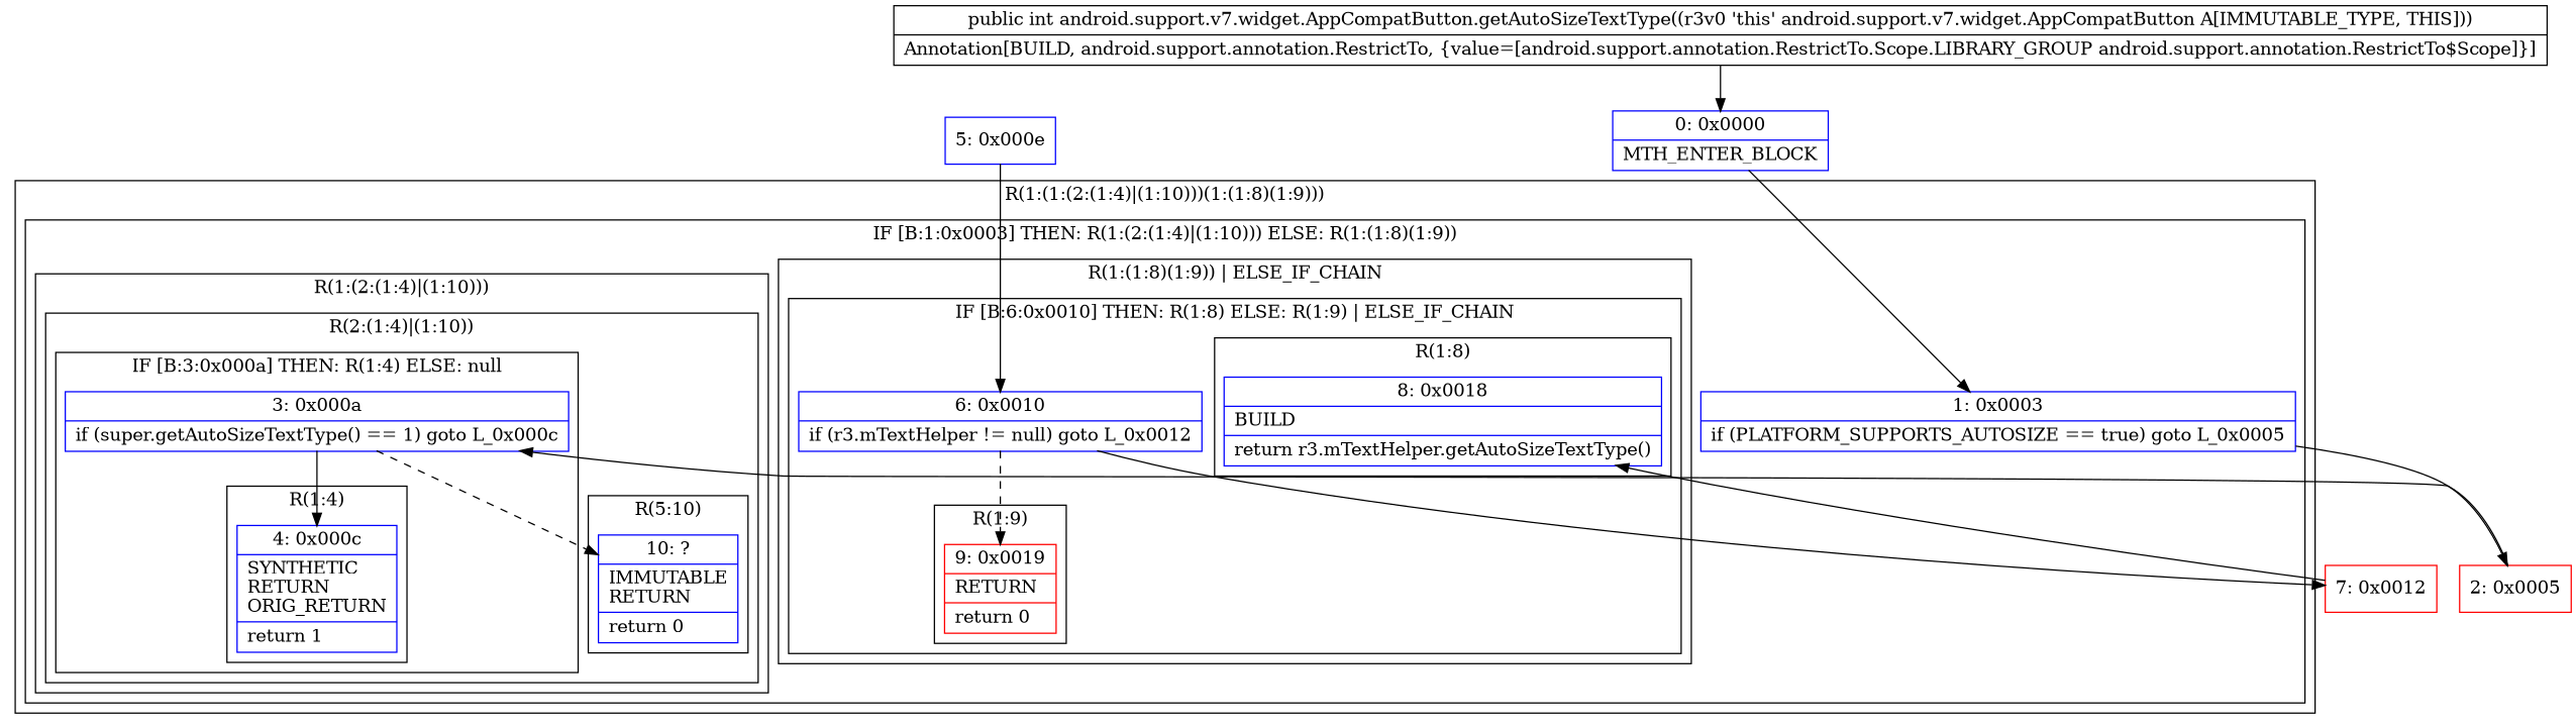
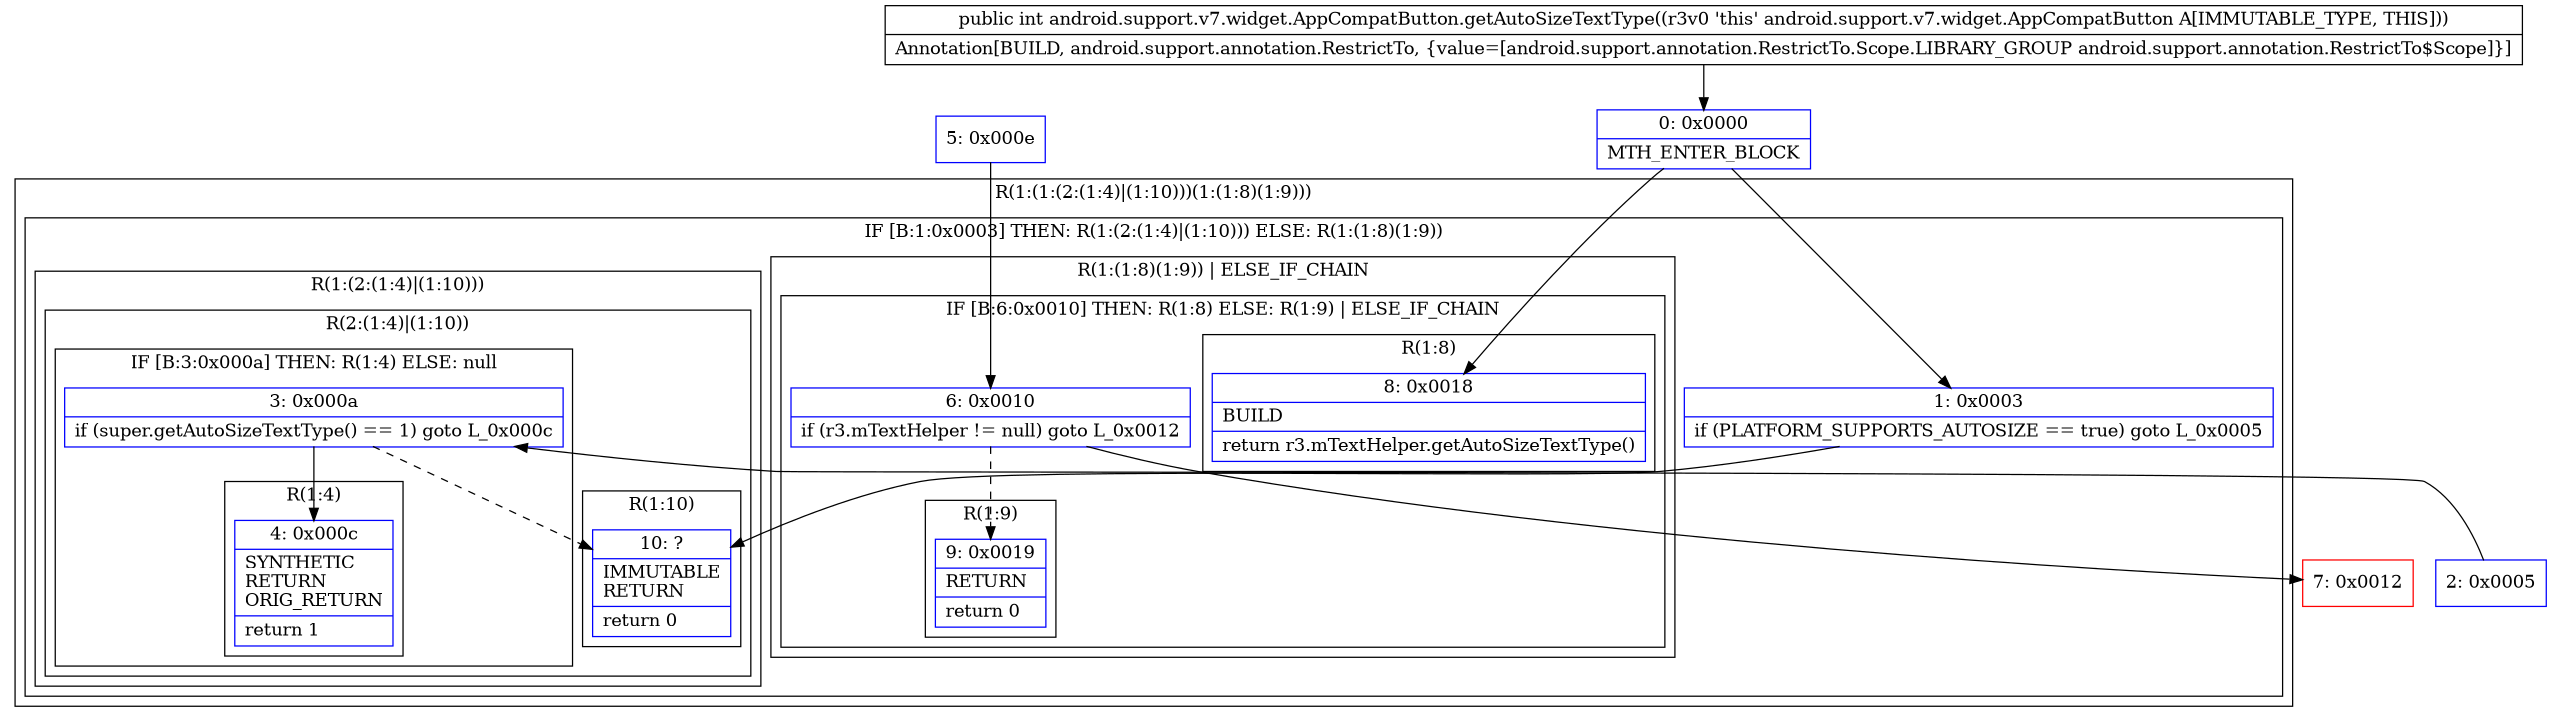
  digraph {
    node [color=blue shape=record]
    n1 [label="{4\:\ 0x000c|SYNTHETIC\lRETURN\lORIG_RETURN\l|return 1\l}"]
    n2 [label="{3\:\ 0x000a|if (super.getAutoSizeTextType() == 1) goto L_0x000c\l}"]
    n3 [label="{10\:\ ?|IMMUTABLE\lRETURN\l|return 0\l}"]
    n4 [label="{8\:\ 0x0018|BUILD\l|return r3.mTextHelper.getAutoSizeTextType()\l}"]
-   n5 [color=red label="{9\:\ 0x0019|RETURN\l|return 0\l}"]
+   n5 [label="{9\:\ 0x0019|RETURN\l|return 0\l}"]
    n6 [label="{6\:\ 0x0010|if (r3.mTextHelper != null) goto L_0x0012\l}"]
    n7 [label="{1\:\ 0x0003|if (PLATFORM_SUPPORTS_AUTOSIZE == true) goto L_0x0005\l}"]
    n8 [color=red label="{7\:\ 0x0012}"]
-   n9 [color=red label="{2\:\ 0x0005}"]
+   n9 [label="{2\:\ 0x0005}"]
    n10 [label="{5\:\ 0x000e}"]
    n11 [label="{0\:\ 0x0000|MTH_ENTER_BLOCK\l}"]
    n12 [label="{public int android.support.v7.widget.AppCompatButton.getAutoSizeTextType((r3v0 'this' android.support.v7.widget.AppCompatButton A[IMMUTABLE_TYPE, THIS]))  | Annotation[BUILD, android.support.annotation.RestrictTo, \{value=[android.support.annotation.RestrictTo.Scope.LIBRARY_GROUP android.support.annotation.RestrictTo$Scope]\}]\l}" color=""]
    subgraph cluster_1 {
      label="R(1:(1:(2:(1:4)|(1:10)))(1:(1:8)(1:9)))"
      subgraph cluster_2 {
        label="IF [B:1:0x0003] THEN: R(1:(2:(1:4)|(1:10))) ELSE: R(1:(1:8)(1:9))"
        n7
        subgraph cluster_3 {
          label="R(1:(2:(1:4)|(1:10)))"
          subgraph cluster_4 {
            label="R(2:(1:4)|(1:10))"
            subgraph cluster_5 {
              label="IF [B:3:0x000a] THEN: R(1:4) ELSE: null"
              n2
              subgraph cluster_6 {
                label="R(1:4)"
                n1
              }
            }
            subgraph cluster_7 {
-             label="R(5:10)"
+             label="R(1:10)"
              n3
            }
          }
        }
        subgraph cluster_8 {
          label="R(1:(1:8)(1:9)) | ELSE_IF_CHAIN\l"
          subgraph cluster_9 {
            label="IF [B:6:0x0010] THEN: R(1:8) ELSE: R(1:9) | ELSE_IF_CHAIN\l"
            n6
            subgraph cluster_10 {
              label="R(1:8)"
              n4
            }
            subgraph cluster_11 {
              label="R(1:9)"
              n5
            }
          }
        }
      }
    }
    n2 -> n1
    n2 -> n3 [style=dashed]
    n6 -> n5 [style=dashed]
    n6 -> n8
-   n7 -> n9
-   n8 -> n4
+   n7 -> n3
+   n11 -> n4
    n9 -> n2
    n10 -> n6
    n11 -> n7
    n12 -> n11
  }
